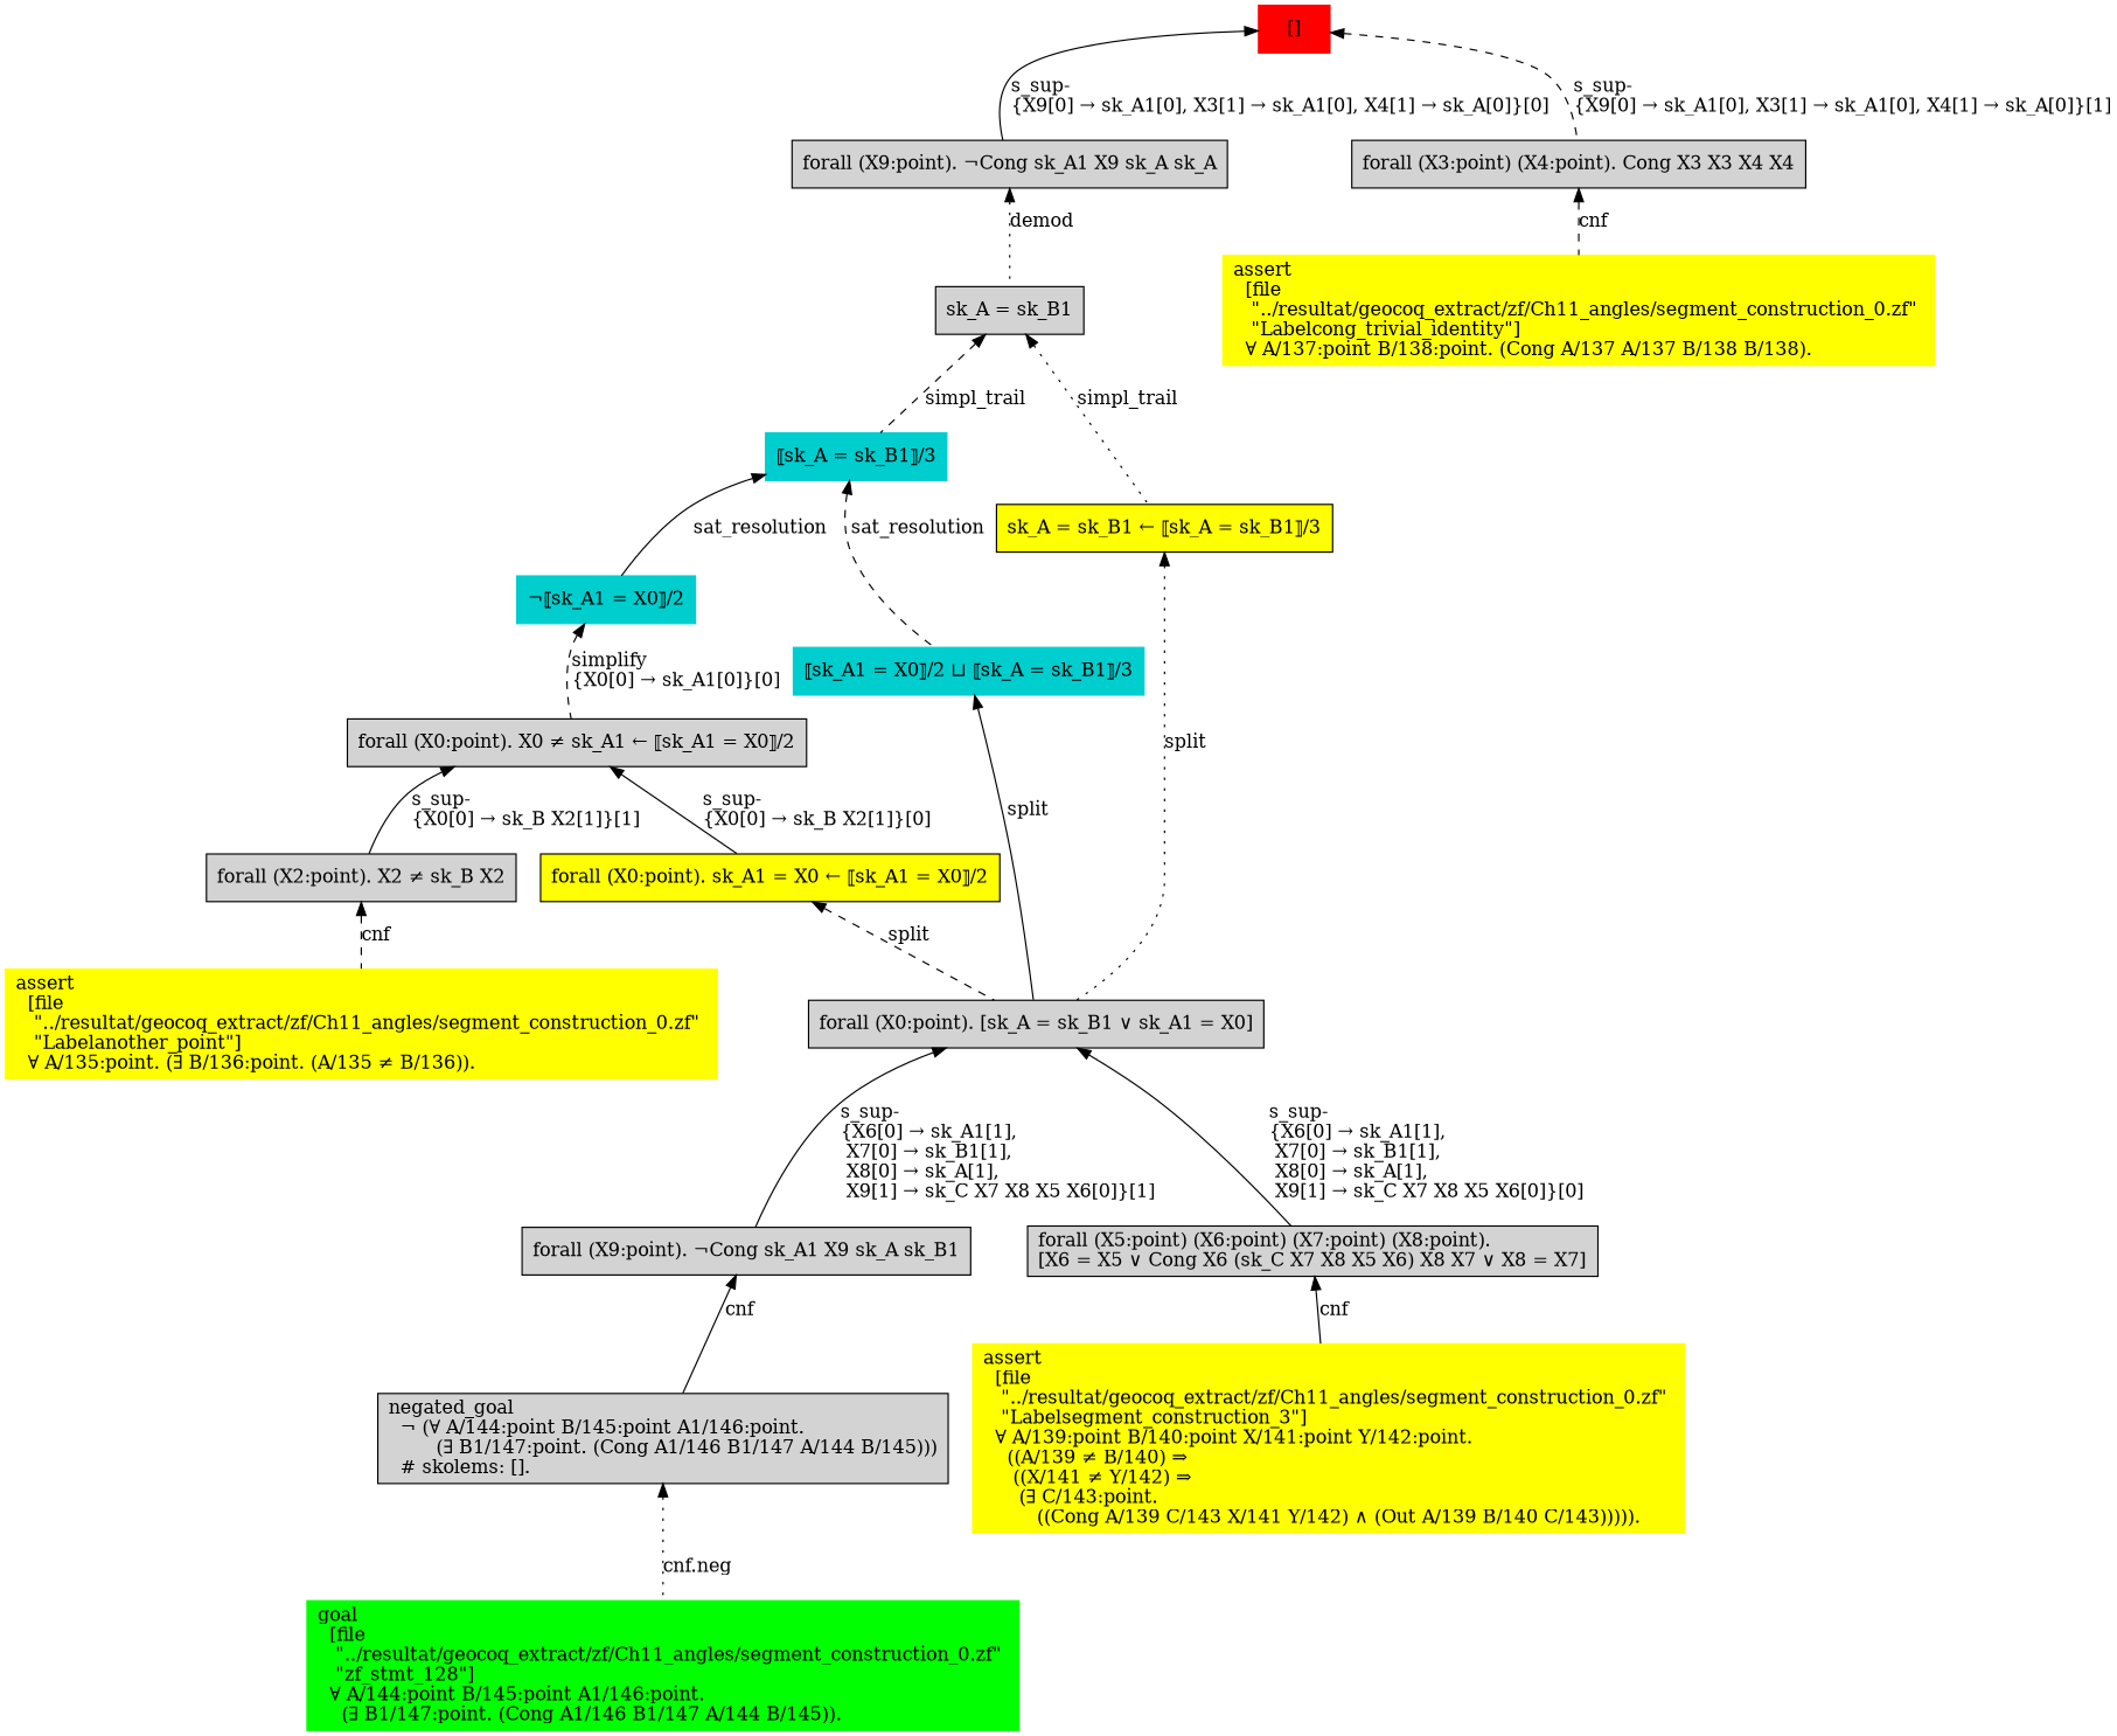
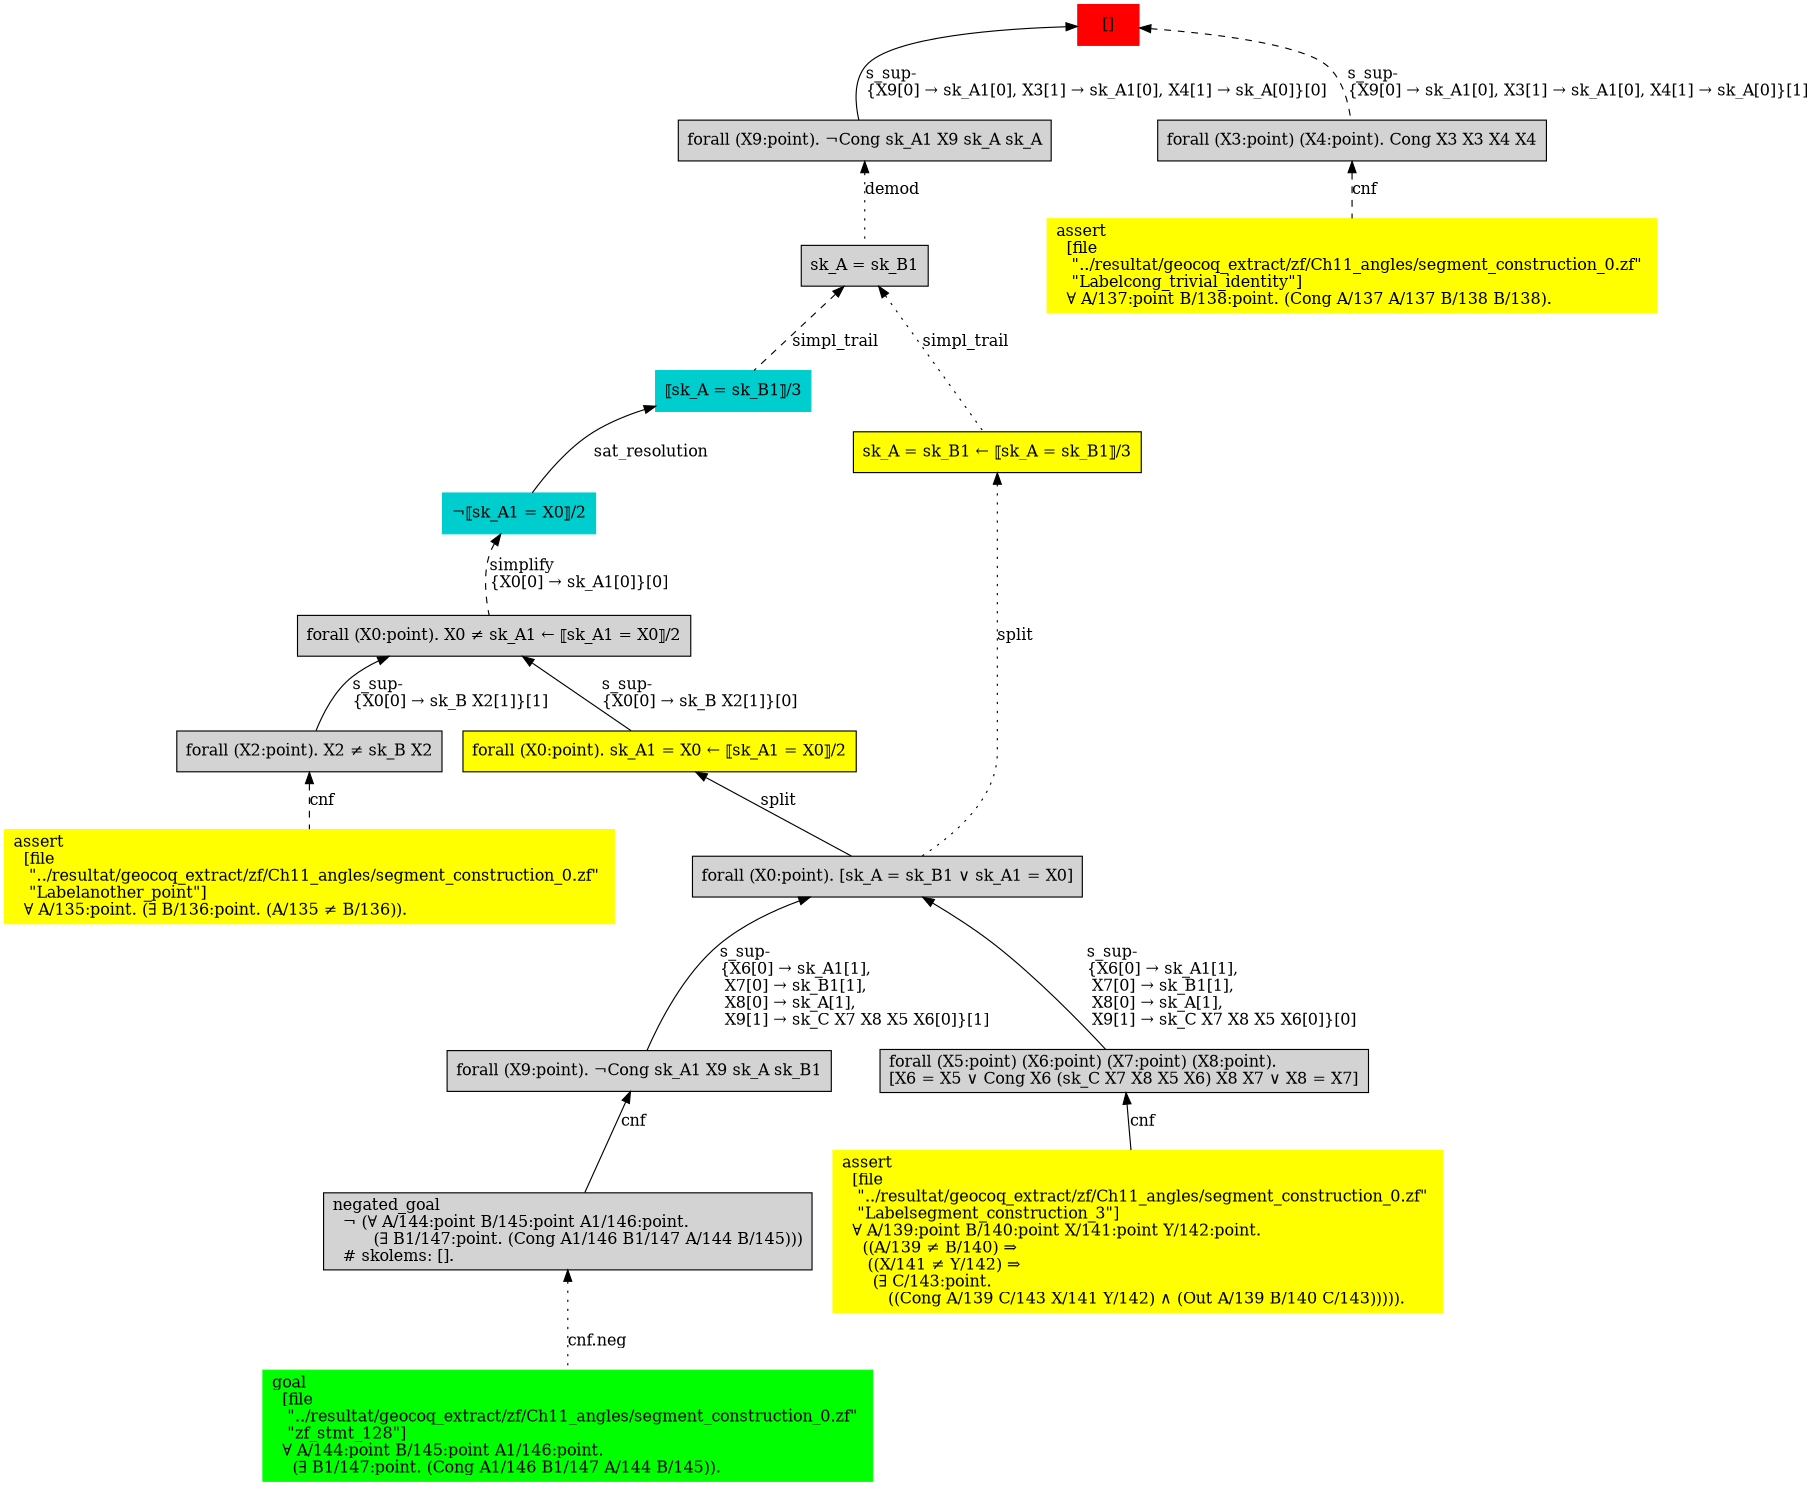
  digraph {
    node [shape=box style=filled]
    edge [dir=back style=solid]
    n1 [color=red label="[]"]
    n2 [label="forall (X9:point). ¬Cong sk_A1 X9 sk_A sk_A\l"]
    n3 [label="forall (X3:point) (X4:point). Cong X3 X3 X4 X4\l"]
    n4 [label="sk_A = sk_B1\l"]
    n5 [color=yellow label="assert\l  [file\l   \"../resultat/geocoq_extract/zf/Ch11_angles/segment_construction_0.zf\" \l   \"Labelcong_trivial_identity\"]\l  ∀ A/137:point B/138:point. (Cong A/137 A/137 B/138 B/138).\l"]
    n6 [color=cyan3 label="⟦sk_A = sk_B1⟧/3\l"]
    n7 [fillcolor=yellow label="sk_A = sk_B1 ← ⟦sk_A = sk_B1⟧/3\l"]
    n8 [label="forall (X9:point). ¬Cong sk_A1 X9 sk_A sk_B1\l"]
    n9 [label="negated_goal\l  ¬ (∀ A/144:point B/145:point A1/146:point.\l        (∃ B1/147:point. (Cong A1/146 B1/147 A/144 B/145)))\l  # skolems: [].\l"]
    n10 [color=cyan3 label="¬⟦sk_A1 = X0⟧/2\l"]
-   n11 [color=cyan3 label="⟦sk_A1 = X0⟧/2 ⊔ ⟦sk_A = sk_B1⟧/3\l"]
    n12 [label="forall (X0:point). [sk_A = sk_B1 ∨ sk_A1 = X0]\l"]
    n13 [label="forall (X0:point). X0 ≠ sk_A1 ← ⟦sk_A1 = X0⟧/2\l"]
    n14 [label="forall (X2:point). X2 ≠ sk_B X2\l"]
    n15 [fillcolor=yellow label="forall (X0:point). sk_A1 = X0 ← ⟦sk_A1 = X0⟧/2\l"]
    n16 [color=yellow label="assert\l  [file\l   \"../resultat/geocoq_extract/zf/Ch11_angles/segment_construction_0.zf\" \l   \"Labelanother_point\"]\l  ∀ A/135:point. (∃ B/136:point. (A/135 ≠ B/136)).\l"]
    n17 [label="forall (X5:point) (X6:point) (X7:point) (X8:point).\l[X6 = X5 ∨ Cong X6 (sk_C X7 X8 X5 X6) X8 X7 ∨ X8 = X7]\l"]
    n18 [color=yellow label="assert\l  [file\l   \"../resultat/geocoq_extract/zf/Ch11_angles/segment_construction_0.zf\" \l   \"Labelsegment_construction_3\"]\l  ∀ A/139:point B/140:point X/141:point Y/142:point.\l    ((A/139 ≠ B/140) ⇒\l     ((X/141 ≠ Y/142) ⇒\l      (∃ C/143:point.\l         ((Cong A/139 C/143 X/141 Y/142) ∧ (Out A/139 B/140 C/143))))).\l"]
    n19 [color=green label="goal\l  [file\l   \"../resultat/geocoq_extract/zf/Ch11_angles/segment_construction_0.zf\" \l   \"zf_stmt_128\"]\l  ∀ A/144:point B/145:point A1/146:point.\l    (∃ B1/147:point. (Cong A1/146 B1/147 A/144 B/145)).\l"]
    n1 -> n2 [label="s_sup-\l\{X9[0] → sk_A1[0], X3[1] → sk_A1[0], X4[1] → sk_A[0]\}[0]\l"]
    n1 -> n3 [label="s_sup-\l\{X9[0] → sk_A1[0], X3[1] → sk_A1[0], X4[1] → sk_A[0]\}[1]\l" style=dashed]
    n2 -> n4 [label=demod style=dotted]
    n3 -> n5 [label=cnf style=dashed]
    n4 -> n6 [label=simpl_trail style=dashed]
    n4 -> n7 [label=simpl_trail style=dotted]
    n6 -> n10 [label=sat_resolution]
-   n6 -> n11 [label=sat_resolution style=dashed]
    n7 -> n12 [label=split style=dotted]
    n8 -> n9 [label=cnf]
    n9 -> n19 [label="cnf.neg" style=dotted]
    n10 -> n13 [label="simplify\l\{X0[0] → sk_A1[0]\}[0]\l" style=dashed]
-   n11 -> n12 [label=split]
    n12 -> n8 [label="s_sup-\l\{X6[0] → sk_A1[1], \l X7[0] → sk_B1[1], \l X8[0] → sk_A[1], \l X9[1] → sk_C X7 X8 X5 X6[0]\}[1]\l"]
    n12 -> n17 [label="s_sup-\l\{X6[0] → sk_A1[1], \l X7[0] → sk_B1[1], \l X8[0] → sk_A[1], \l X9[1] → sk_C X7 X8 X5 X6[0]\}[0]\l"]
    n13 -> n14 [label="s_sup-\l\{X0[0] → sk_B X2[1]\}[1]\l"]
    n13 -> n15 [label="s_sup-\l\{X0[0] → sk_B X2[1]\}[0]\l"]
    n14 -> n16 [label=cnf style=dashed]
-   n15 -> n12 [label=split style=dashed]
+   n15 -> n12 [label=split]
    n17 -> n18 [label=cnf]
  }
